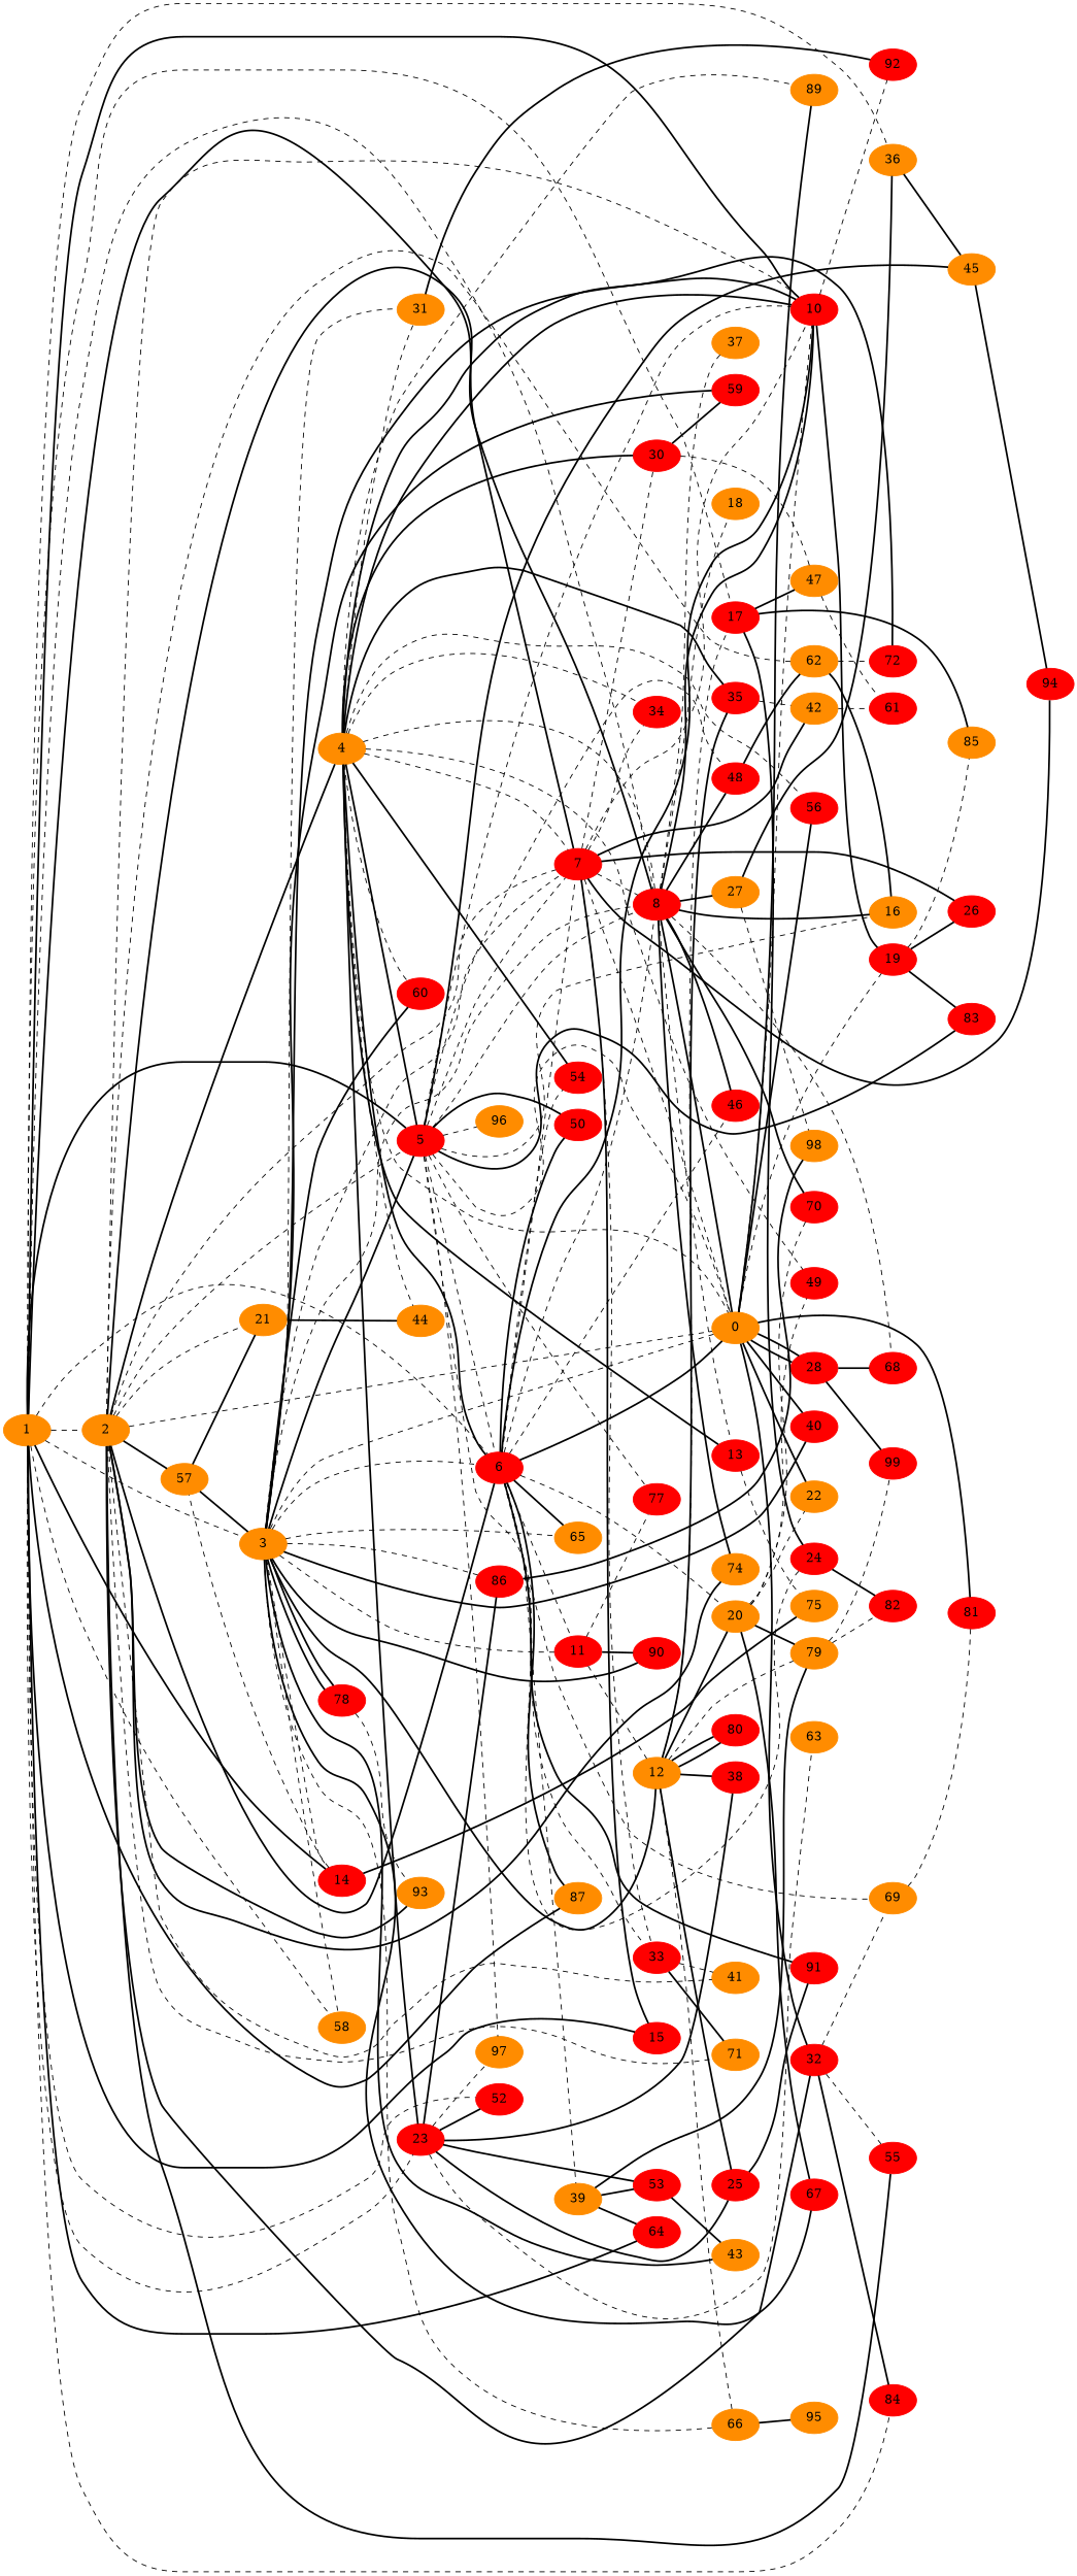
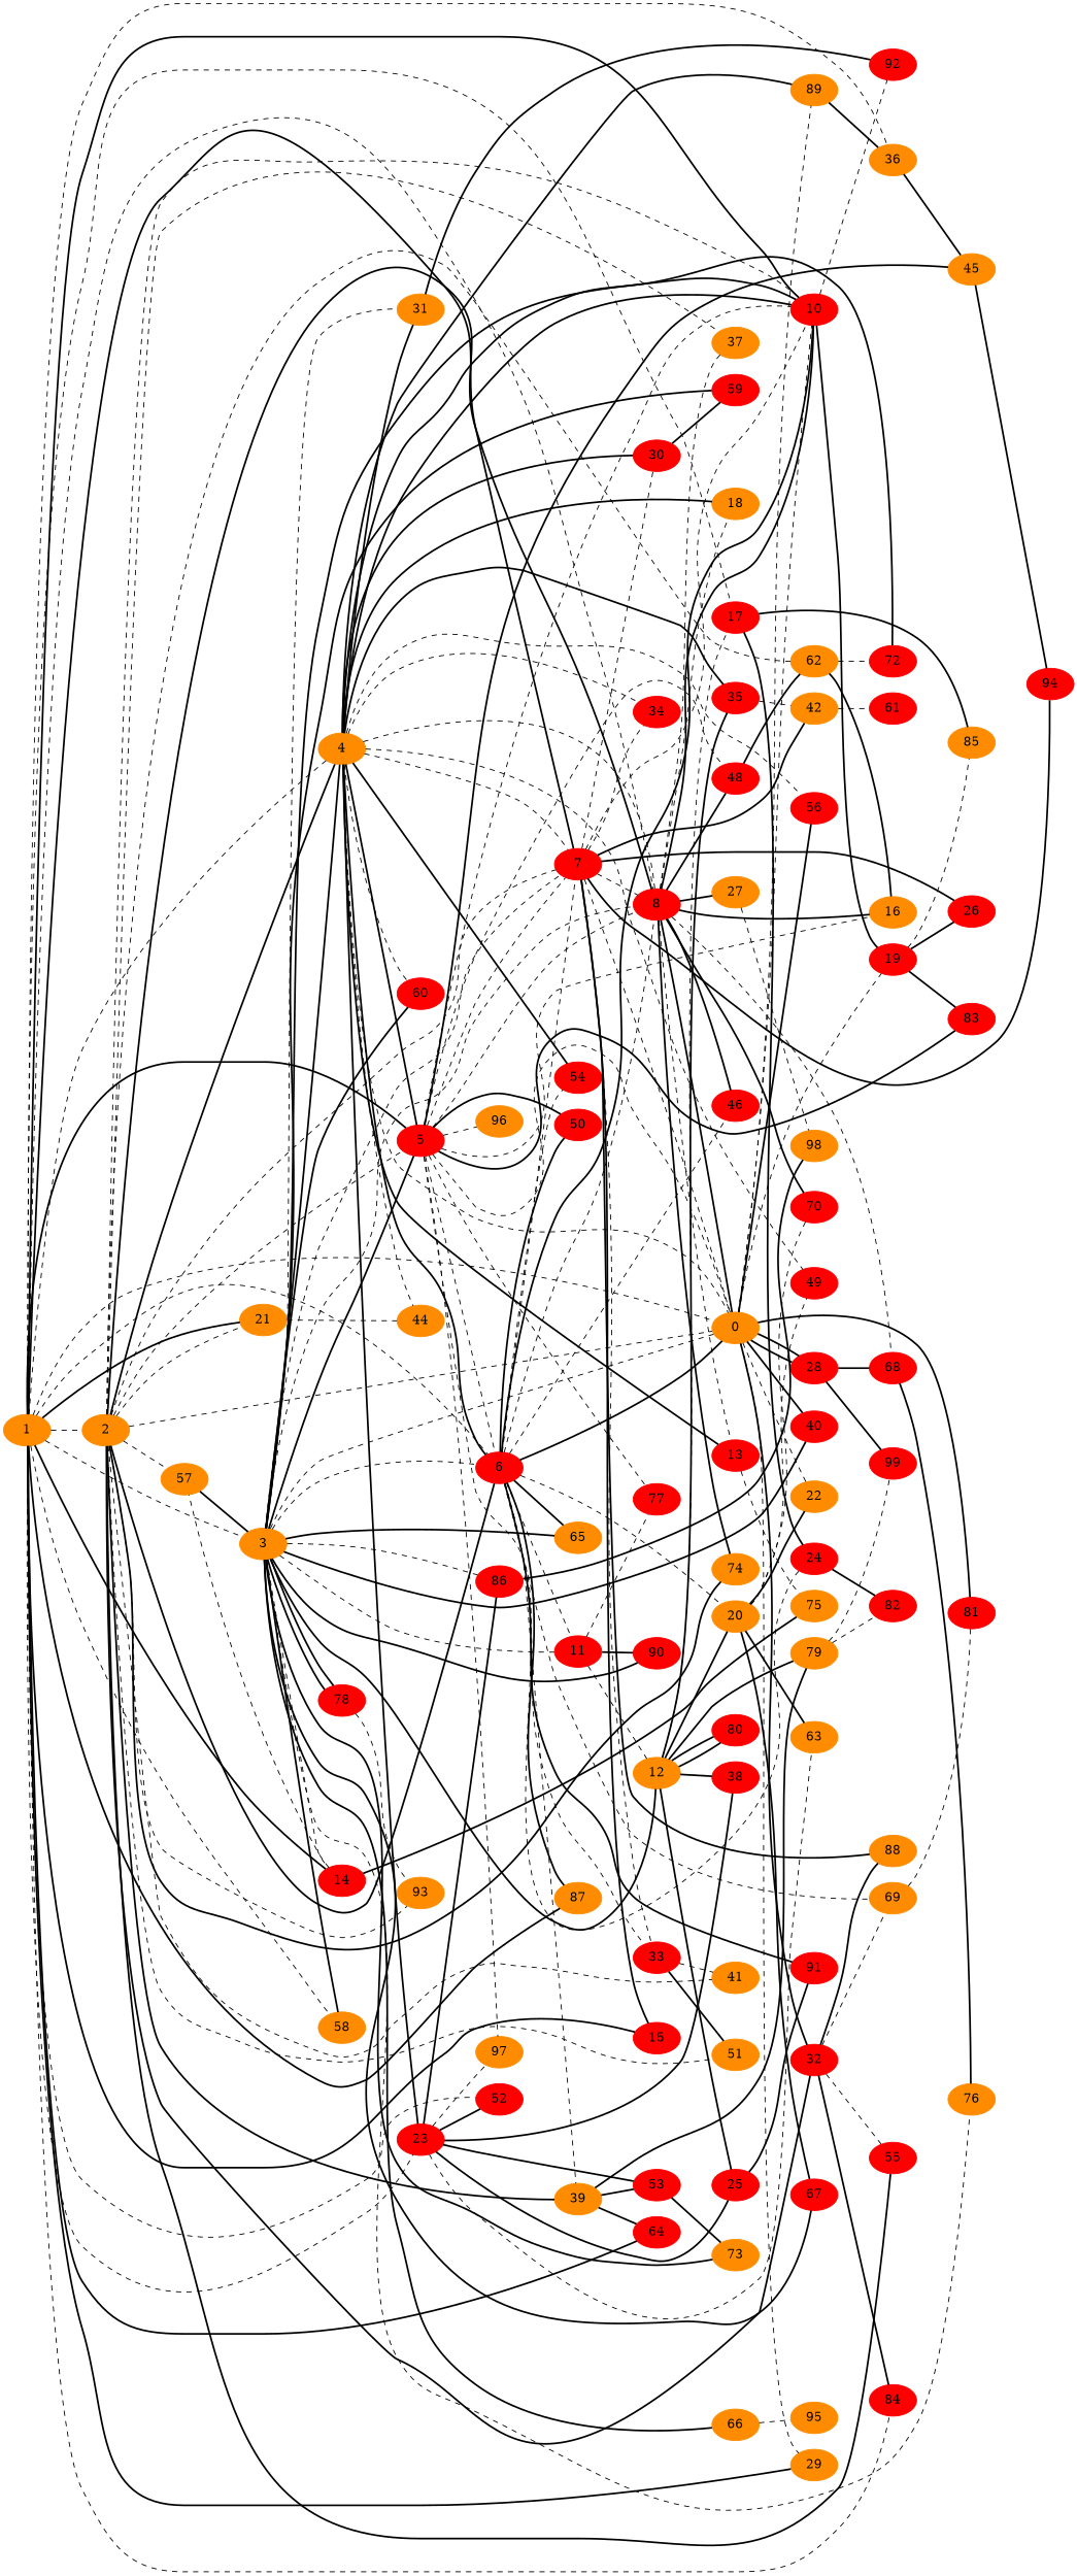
  graph {
    rankdir=LR
    node [color=red style=filled]
    edge [style=bold]
    1 [color=darkorange]
    2 [color=darkorange]
    3 [color=darkorange]
    4 [color=darkorange]
    5
    6
    7
    8
    n9 [color=darkorange label=0]
    10
    14
    15
    17
    21 [color=darkorange]
    23
+   29 [color=darkorange]
    36 [color=darkorange]
    52
    58 [color=darkorange]
    64
    84
    87 [color=darkorange]
    32
    37 [color=darkorange]
    39 [color=darkorange]
    41 [color=darkorange]
    55
    57 [color=darkorange]
    62 [color=darkorange]
-   71 [color=darkorange]
+   71 [color=darkorange label=51]
    74 [color=darkorange]
    93 [color=darkorange]
    11
    12 [color=darkorange]
    31 [color=darkorange]
    40
    59
    60
    65 [color=darkorange]
    66 [color=darkorange]
    67
-   73 [color=darkorange label=43]
+   73 [color=darkorange]
+   76 [color=darkorange]
    78
    86
    90
    13
    18 [color=darkorange]
    30
    34
    35
    44 [color=darkorange]
    49
    54
    56
    72
    89 [color=darkorange]
    16 [color=darkorange]
    24
    45 [color=darkorange]
    48
    50
    77
    83
    96 [color=darkorange]
    97 [color=darkorange]
    20 [color=darkorange]
    33
    46
    69 [color=darkorange]
    91
    26
    42 [color=darkorange]
+   88 [color=darkorange]
    94
    27 [color=darkorange]
    68
    70
    19
    22 [color=darkorange]
    28
    81
    92
    75 [color=darkorange]
-   47 [color=darkorange]
    85 [color=darkorange]
    25
    38
    63 [color=darkorange]
    53
    79 [color=darkorange]
    80
    95 [color=darkorange]
    98 [color=darkorange]
    82
    61
    99
    1 -- 2 [style=dashed]
    1 -- 3 [style=dashed]
+   1 -- 4 [style=dashed]
    1 -- 5
    1 -- 6 [style=dashed]
    1 -- 7
    1 -- 8 [style=dashed]
+   1 -- n9 [style=dashed]
    1 -- 10
    1 -- 14
    1 -- 15
    1 -- 17 [style=dashed]
-   57 -- 21
+   1 -- 21
    1 -- 23 [style=dashed]
+   1 -- 29
    1 -- 36 [style=dashed]
    1 -- 52 [style=dashed]
    1 -- 58 [style=dashed]
    1 -- 64
    1 -- 84 [style=dashed]
    1 -- 87
    2 -- 4
    2 -- 5 [style=dashed]
    2 -- 6
    2 -- 7 [style=dashed]
    2 -- 8
    2 -- n9 [style=dashed]
    2 -- 10 [style=dashed]
    2 -- 21 [style=dashed]
    2 -- 32
+   2 -- 37 [style=dashed]
+   2 -- 39
    2 -- 41 [style=dashed]
    2 -- 55
-   2 -- 57
+   2 -- 57 [style=dashed]
    2 -- 62 [style=dashed]
    2 -- 71 [style=dashed]
    2 -- 74
-   2 -- 93
+   2 -- 93 [style=dashed]
+   3 -- 4
    3 -- 5
    3 -- 6 [style=dashed]
    3 -- 7 [style=dashed]
    3 -- 8 [style=dashed]
    3 -- n9 [style=dashed]
    3 -- 10
    3 -- 14 [style=dashed]
-   3 -- 58 [style=dashed]
+   3 -- 58
    3 -- 11 [style=dashed]
    3 -- 12
    3 -- 31 [style=dashed]
    3 -- 40
    3 -- 59
    3 -- 60
-   3 -- 65 [style=dashed]
-   3 -- 66 [style=dashed]
+   3 -- 65
+   3 -- 66
    3 -- 67
    3 -- 73
+   3 -- 76 [style=dashed]
    3 -- 78
    3 -- 78
    3 -- 86 [style=dashed]
    3 -- 90
    4 -- 5
    4 -- 6
    4 -- 7 [style=dashed]
    4 -- 8 [style=dashed]
    4 -- n9 [style=dashed]
    4 -- 10
    4 -- 23
-   4 -- 31 [style=dashed]
+   4 -- 31
    4 -- 60 [style=dashed]
    4 -- 13
+   4 -- 18
    4 -- 30
    4 -- 34 [style=dashed]
    4 -- 35
    4 -- 44 [style=dashed]
    4 -- 49 [style=dashed]
    4 -- 54
    4 -- 56 [style=dashed]
    4 -- 72
-   4 -- 89 [style=dashed]
+   4 -- 89
    5 -- 6 [style=dashed]
    5 -- 7 [style=dashed]
    5 -- 8 [style=dashed]
    5 -- n9 [style=dashed]
    5 -- 10 [style=dashed]
    5 -- 16 [style=dashed]
    5 -- 24 [style=dashed]
    5 -- 45
    5 -- 48 [style=dashed]
    5 -- 50
    5 -- 77 [style=dashed]
    5 -- 83
    5 -- 96 [style=dashed]
    5 -- 97 [style=dashed]
    6 -- 7 [style=dashed]
    6 -- 8 [style=dashed]
    6 -- n9
    6 -- 10
    6 -- 87
    6 -- 39 [style=dashed]
    6 -- 11 [style=dashed]
    6 -- 65
    6 -- 54 [style=dashed]
    6 -- 50
    6 -- 20 [style=dashed]
    6 -- 33 [style=dashed]
    6 -- 46 [style=dashed]
    6 -- 69 [style=dashed]
    6 -- 91
    7 -- 8 [style=dashed]
    7 -- n9 [style=dashed]
    7 -- 10 [style=dashed]
    7 -- 15
    7 -- 30 [style=dashed]
    7 -- 34 [style=dashed]
    7 -- 33 [style=dashed]
    7 -- 26
    7 -- 42
+   7 -- 88
    7 -- 94
    8 -- n9
    8 -- 10
    8 -- 37 [style=dashed]
    8 -- 74
    8 -- 13 [style=dashed]
    8 -- 18 [style=dashed]
    8 -- 16
    8 -- 48
    8 -- 46
    8 -- 27
    8 -- 68 [style=dashed]
    8 -- 70
    n9 -- 10 [style=dashed]
+   n9 -- 29 [style=dashed]
    n9 -- 32
    n9 -- 40
    n9 -- 56
-   n9 -- 89
+   n9 -- 89 [style=dashed]
    n9 -- 19 [style=dashed]
-   n9 -- 22
+   n9 -- 22 [style=dashed]
    n9 -- 28
    n9 -- 28
    n9 -- 81
    10 -- 19
    10 -- 92 [style=dashed]
    14 -- 57 [style=dashed]
    14 -- 75
    17 -- 24
-   17 -- 47
    17 -- 85
-   21 -- 44
+   21 -- 44 [style=dashed]
    23 -- 52
    23 -- 86
    23 -- 97 [style=dashed]
    23 -- 25
    23 -- 38
    23 -- 63 [style=dashed]
    23 -- 53
    36 -- 45
    32 -- 84
    32 -- 55 [style=dashed]
    32 -- 69 [style=dashed]
+   32 -- 88
    39 -- 64
    39 -- 53
    39 -- 79
    57 -- 3
    62 -- 72 [style=dashed]
    62 -- 16
    11 -- 12 [style=dashed]
    11 -- 90
    11 -- 77 [style=dashed]
    12 -- 17 [style=dashed]
-   12 -- 66 [style=dashed]
    12 -- 35
    12 -- 20
    12 -- 25
    12 -- 38
-   12 -- 79 [style=dashed]
+   12 -- 79
    12 -- 80
    12 -- 80
    31 -- 92
-   66 -- 95
+   66 -- 95 [style=dashed]
    78 -- 93 [style=dashed]
    86 -- 98
    13 -- 75 [style=dashed]
    30 -- 59
-   30 -- 47 [style=dashed]
    35 -- 42 [style=dashed]
    24 -- 82
    45 -- 94
    48 -- 62
    20 -- 67
    20 -- 49 [style=dashed]
    20 -- 70 [style=dashed]
-   20 -- 22 [style=dashed]
-   20 -- 79
+   20 -- 22
+   20 -- 63
    33 -- 41 [style=dashed]
    33 -- 71
    69 -- 81 [style=dashed]
    42 -- 61 [style=dashed]
-   27 -- 36
+   89 -- 36
    27 -- 98 [style=dashed]
+   68 -- 76
    19 -- 83
    19 -- 26
    19 -- 85 [style=dashed]
    28 -- 68
    28 -- 99
-   47 -- 61 [style=dashed]
    25 -- 91
    53 -- 73
    79 -- 82 [style=dashed]
    79 -- 99 [style=dashed]
  }
